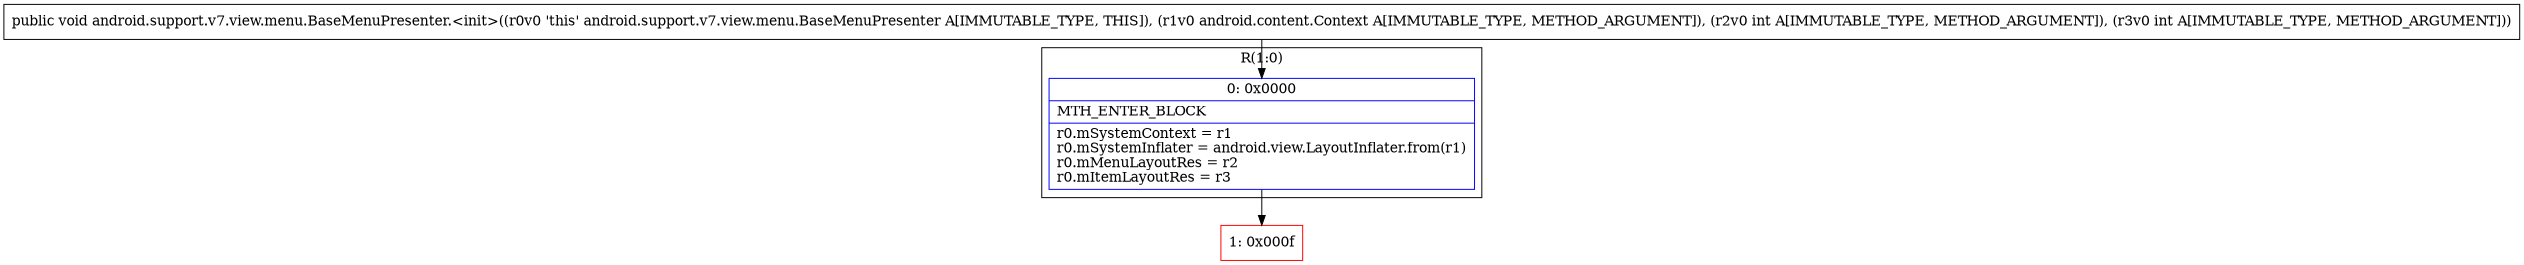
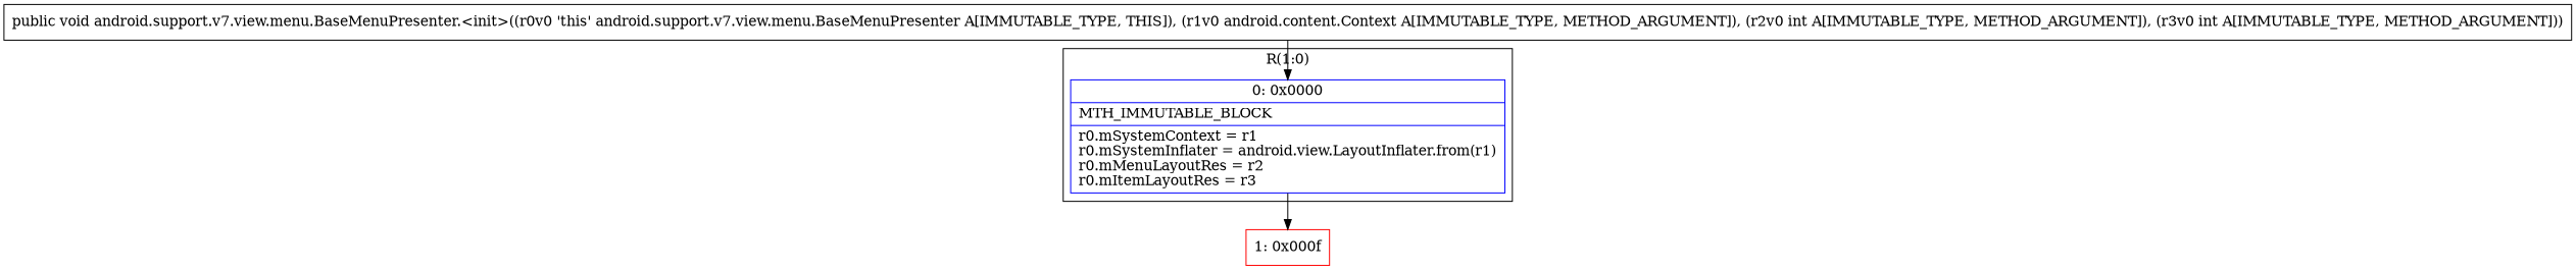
  digraph {
    node [shape=record]
-   n1 [color=blue label="{0\:\ 0x0000|MTH_ENTER_BLOCK\l|r0.mSystemContext = r1\lr0.mSystemInflater = android.view.LayoutInflater.from(r1)\lr0.mMenuLayoutRes = r2\lr0.mItemLayoutRes = r3\l}"]
+   n1 [color=blue label="{0\:\ 0x0000|MTH_IMMUTABLE_BLOCK\l|r0.mSystemContext = r1\lr0.mSystemInflater = android.view.LayoutInflater.from(r1)\lr0.mMenuLayoutRes = r2\lr0.mItemLayoutRes = r3\l}"]
    n2 [color=red label="{1\:\ 0x000f}"]
    n3 [label="{public void android.support.v7.view.menu.BaseMenuPresenter.\<init\>((r0v0 'this' android.support.v7.view.menu.BaseMenuPresenter A[IMMUTABLE_TYPE, THIS]), (r1v0 android.content.Context A[IMMUTABLE_TYPE, METHOD_ARGUMENT]), (r2v0 int A[IMMUTABLE_TYPE, METHOD_ARGUMENT]), (r3v0 int A[IMMUTABLE_TYPE, METHOD_ARGUMENT])) }"]
    subgraph cluster_1 {
      label="R(1:0)"
      n1
    }
    n1 -> n2
    n3 -> n1
  }
